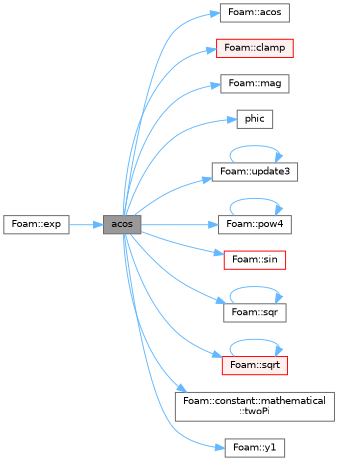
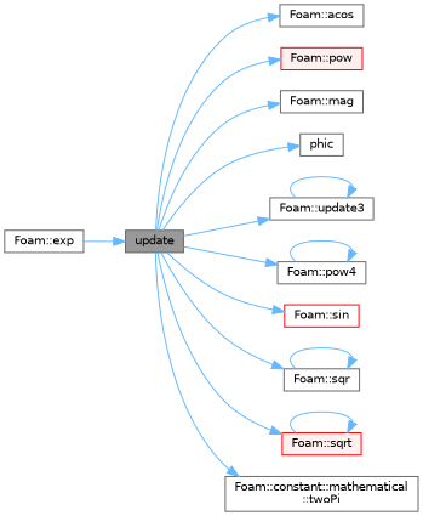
  digraph {
    rankdir=LR
    node [color=grey40 fillcolor=white fontname=Helvetica fontsize=10 shape=box style=filled]
    edge [color=steelblue1 fontname=Helvetica fontsize=10 labelfontname=Helvetica labelfontsize=10 style=solid]
-   n1 [color=gray40 fillcolor=grey60 fontcolor=black height=0.2 label=acos width=0.4]
+   n1 [color=gray40 fillcolor=grey60 fontcolor=black height=0.2 label=update width=0.4]
    n2 [height=0.2 label="Foam::acos" width=0.4]
-   n3 [color=red fillcolor="#FFF0F0" height=0.2 label="Foam::clamp" width=0.4]
+   n3 [color=red fillcolor="#FFF0F0" height=0.2 label="Foam::pow" width=0.4]
    n4 [height=0.2 label="Foam::mag" width=0.4]
    n5 [height=0.2 label=phic width=0.4]
    n6 [height=0.2 label="Foam::update3" width=0.4]
    n7 [height=0.2 label="Foam::pow4" width=0.4]
    n8 [color=red height=0.2 label="Foam::sin" width=0.4]
    n9 [height=0.2 label="Foam::sqr" width=0.4]
    n10 [color=red fillcolor="#FFF0F0" height=0.2 label="Foam::sqrt" width=0.4]
    n11 [height=0.2 label="Foam::constant::mathematical\l::twoPi" width=0.4]
-   n12 [height=0.2 label="Foam::y1" width=0.4]
    n13 [height=0.2 label="Foam::exp" width=0.4]
    n1 -> n2
    n1 -> n3
    n1 -> n4
    n1 -> n5
    n1 -> n6
    n1 -> n7
    n1 -> n8
    n1 -> n9
    n1 -> n10
    n1 -> n11
-   n1 -> n12
    n6 -> n6
    n7 -> n7
    n9 -> n9
    n10 -> n10
    n13 -> n1
  }
